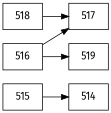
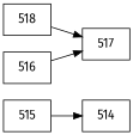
  digraph {
    fontname="Fira Sans"
    rankdir=LR
    node [fontname="Fira Sans" shape=record]
    edge [fontname="Fira Sans"]
    n1 [label="{515}"]
    n2 [label="{514}"]
    n3 [label="{518}"]
    n4 [label="{517}"]
    n5 [label="{516}"]
-   n6 [label="{519}"]
    n1 -> n2
    n3 -> n4
    n5 -> n4
-   n5 -> n6
  }
